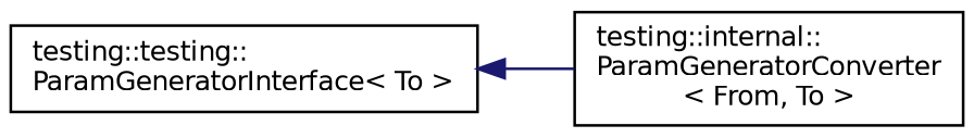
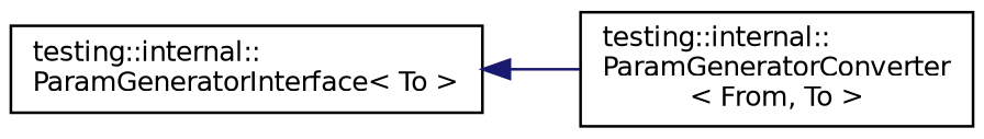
  digraph {
    rankdir=LR
    node [color=black fillcolor=white fontname=Helvetica fontsize=10 shape=record style=filled]
-   n1 [height=0.2 label="testing::testing::\lParamGeneratorInterface\< To \>" width=0.4]
+   n1 [height=0.2 label="testing::internal::\lParamGeneratorInterface\< To \>" width=0.4]
    n2 [height=0.2 label="testing::internal::\lParamGeneratorConverter\l\< From, To \>" width=0.4]
    n1 -> n2 [color=midnightblue dir=back fontname=Helvetica fontsize=10 labelfontname=Helvetica labelfontsize=10 style=solid]
  }
